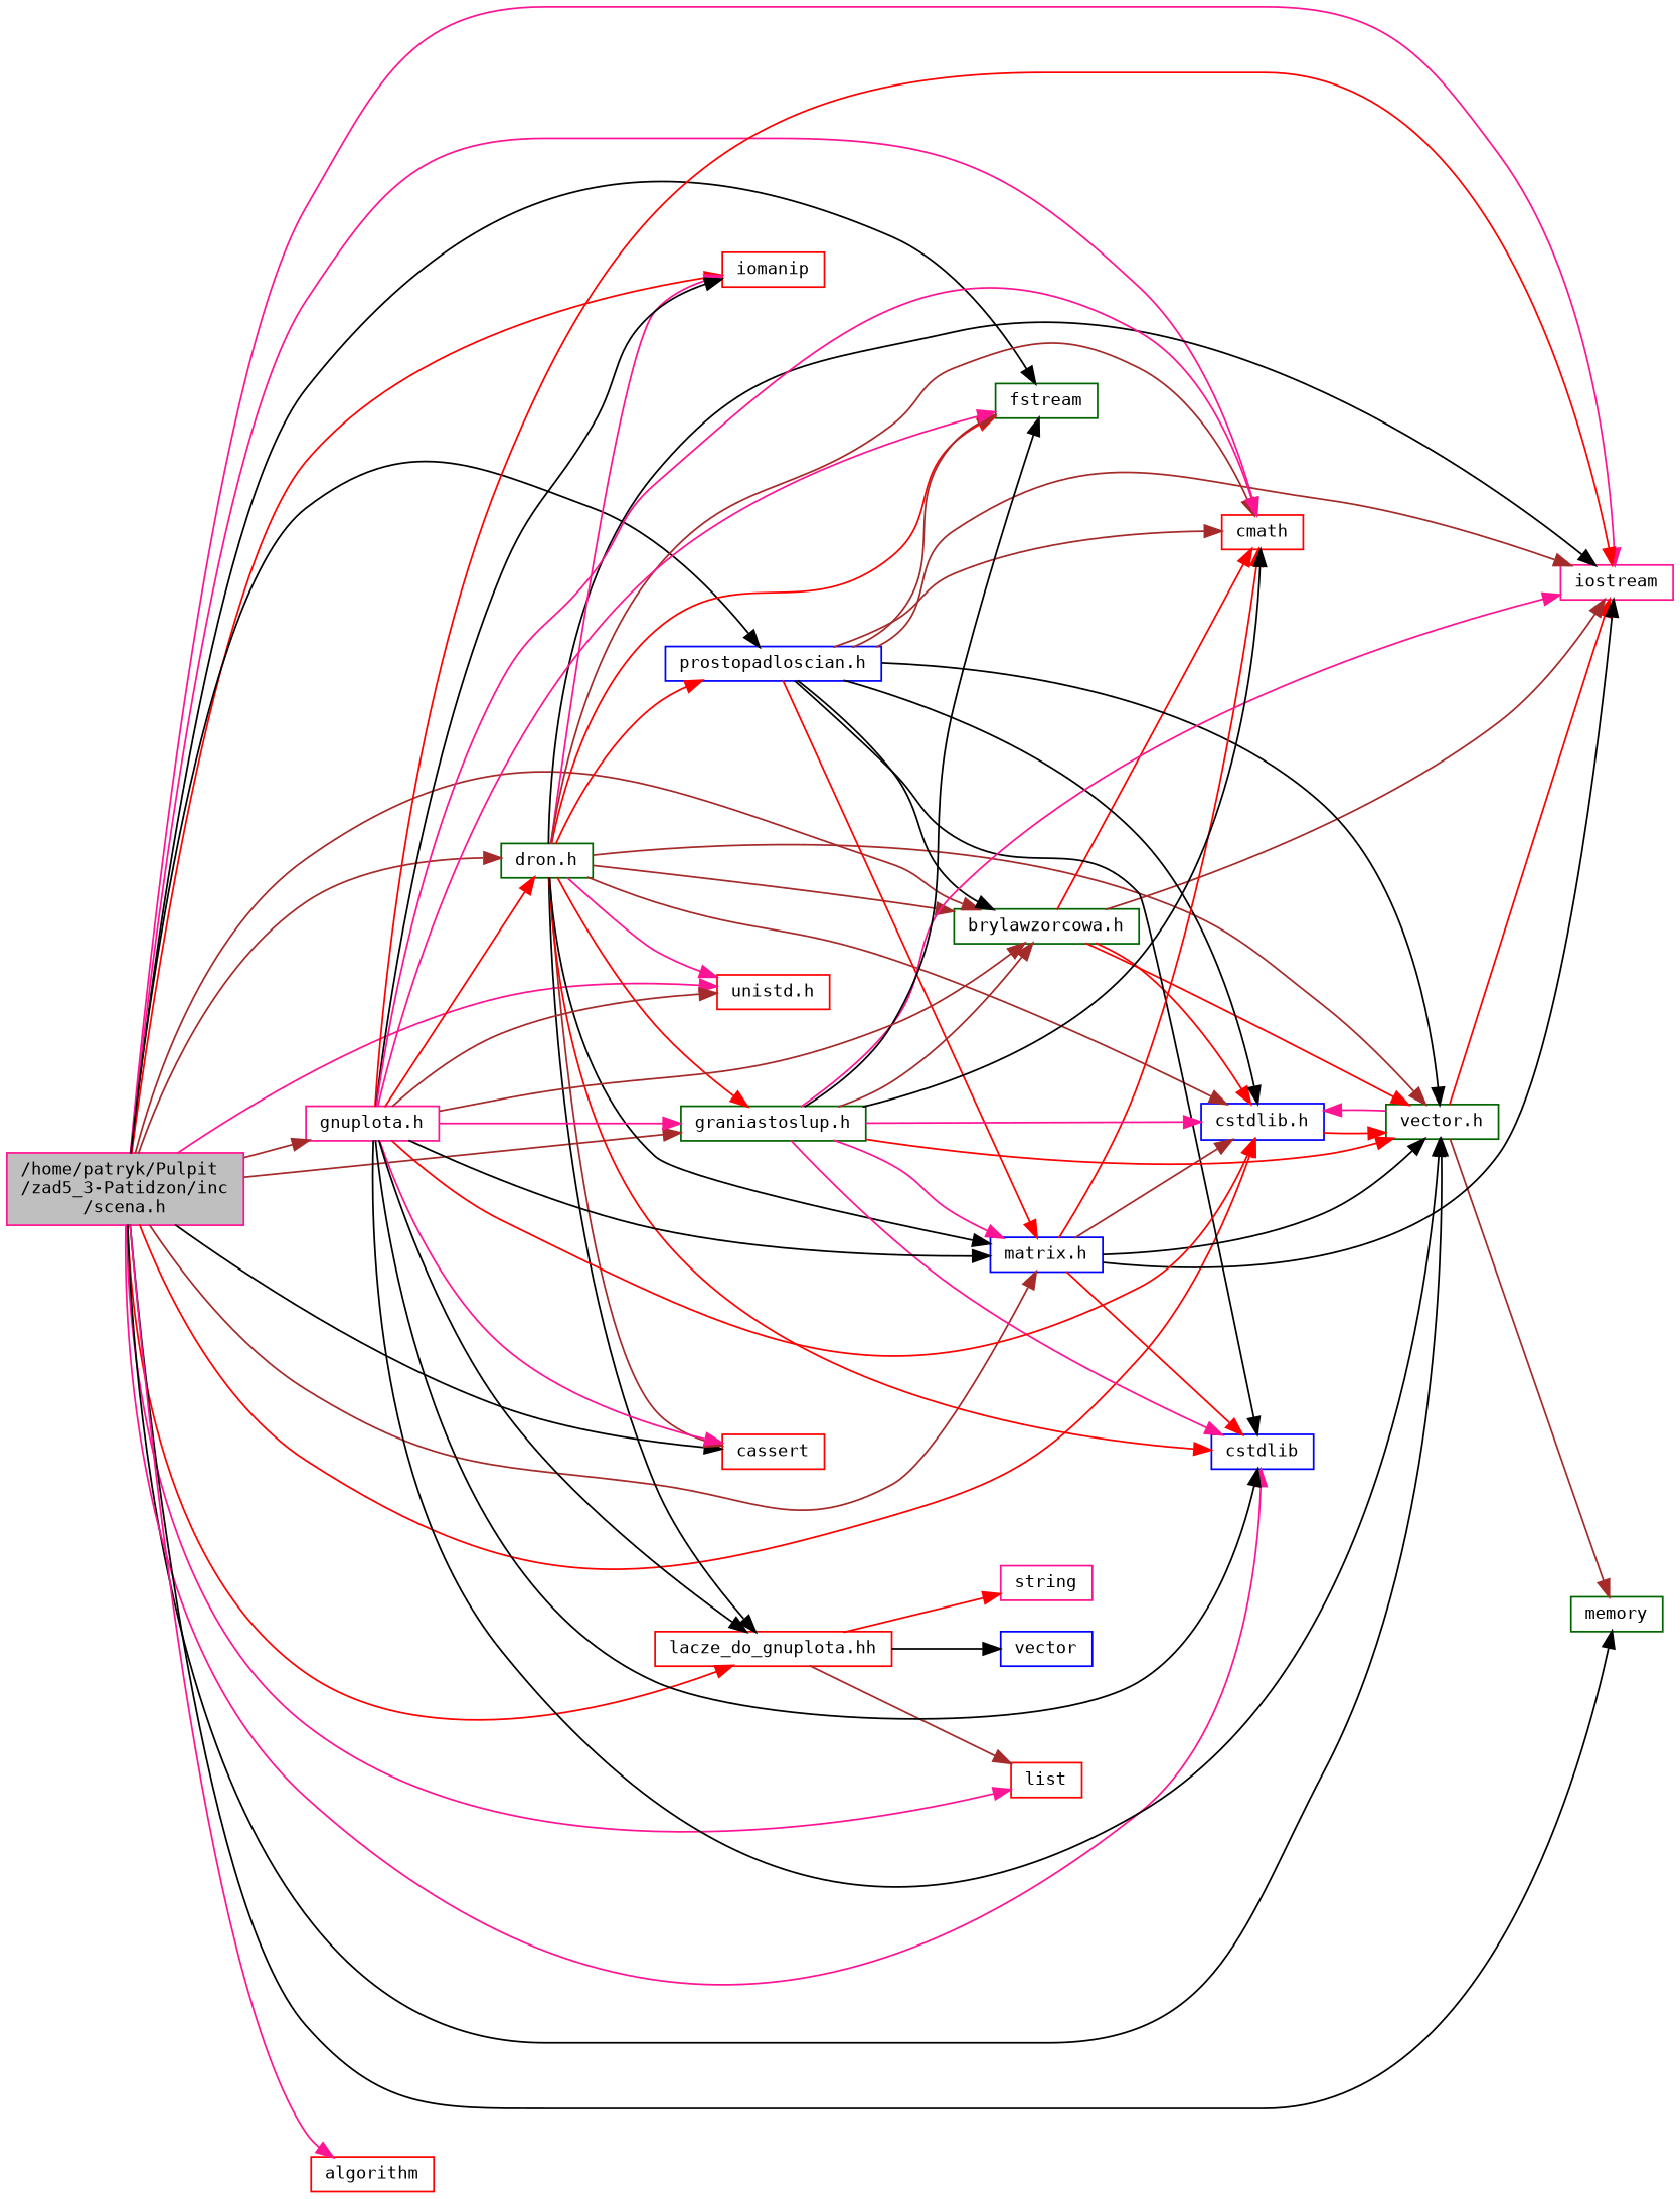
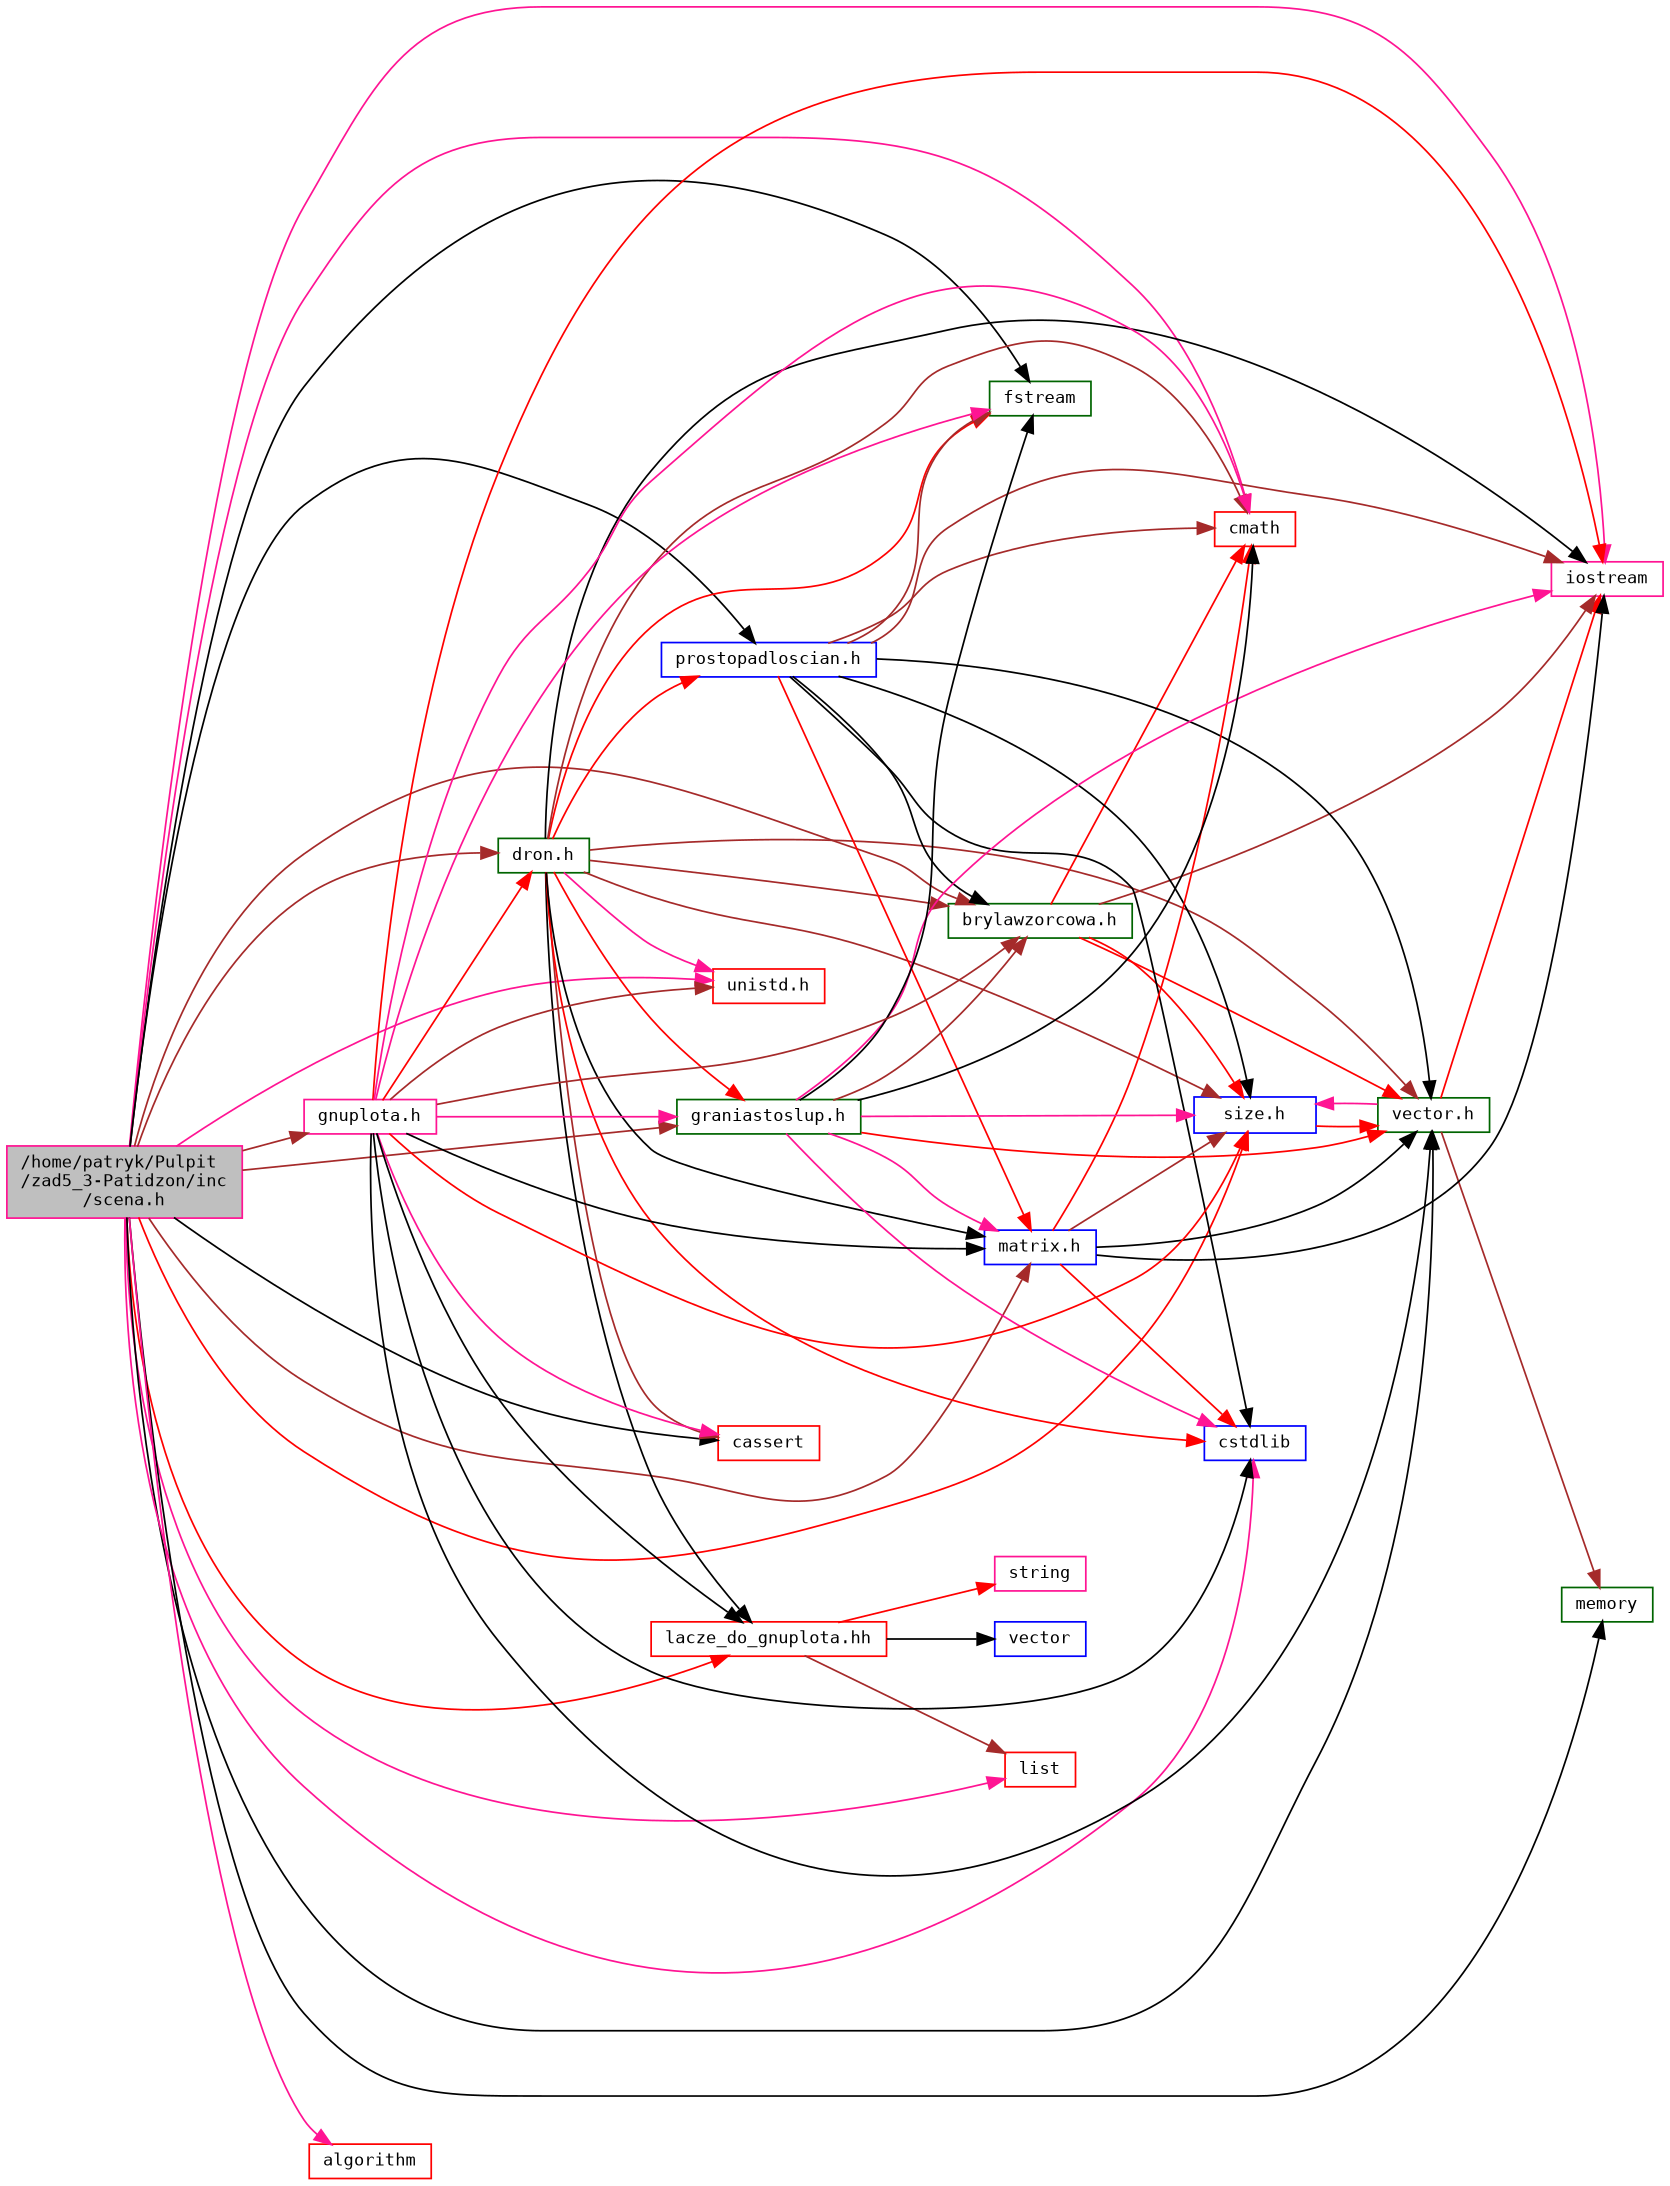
  digraph {
    fontname="DejaVu Sans Mono"
    rankdir=LR
    node [color=red fillcolor=white fontname="DejaVu Sans Mono" fontsize=10 shape=record style=filled]
    edge [color=black fontname="DejaVu Sans Mono" fontsize=10 labelfontname=Helvetica labelfontsize=10 style=solid]
    n1 [color=deeppink fillcolor=grey75 fontcolor=black height=0.2 label="/home/patryk/Pulpit\l/zad5_3-Patidzon/inc\l/scena.h" width=0.4]
    n2 [color=deeppink height=0.2 label=iostream width=0.4]
    n3 [color=darkgreen height=0.2 label=fstream width=0.4]
-   n4 [height=0.2 label=iomanip width=0.4]
    n5 [height=0.2 label=cmath width=0.4]
    n6 [height=0.2 label=cassert width=0.4]
    n7 [height=0.2 label="unistd.h" width=0.4]
    n8 [height=0.2 label="lacze_do_gnuplota.hh" width=0.4]
    n9 [height=0.2 label=list width=0.4]
-   n10 [color=blue height=0.2 label="cstdlib.h" width=0.4]
+   n10 [color=blue height=0.2 label="size.h" width=0.4]
    n11 [color=darkgreen height=0.2 label="vector.h" width=0.4]
    n12 [color=darkgreen height=0.2 label="dron.h" width=0.4]
    n13 [color=darkgreen height=0.2 label="brylawzorcowa.h" width=0.4]
    n14 [color=blue height=0.2 label="prostopadloscian.h" width=0.4]
    n15 [color=blue height=0.2 label=cstdlib width=0.4]
    n16 [color=blue height=0.2 label="matrix.h" width=0.4]
    n17 [color=darkgreen height=0.2 label="graniastoslup.h" width=0.4]
    n18 [color=deeppink height=0.2 label="gnuplota.h" width=0.4]
    n19 [color=darkgreen height=0.2 label=memory width=0.4]
    n20 [height=0.2 label=algorithm width=0.4]
    n21 [color=deeppink height=0.2 label=string width=0.4]
    n22 [color=blue height=0.2 label=vector width=0.4]
    n1 -> n2 [color=deeppink]
    n1 -> n3
-   n1 -> n4 [color=red]
    n1 -> n5 [color=deeppink]
    n1 -> n6
    n1 -> n7 [color=deeppink]
    n1 -> n8 [color=red]
    n1 -> n9 [color=deeppink]
    n1 -> n10 [color=red]
    n1 -> n11
    n1 -> n12 [color=brown]
    n1 -> n13 [color=brown]
    n1 -> n14
    n1 -> n15 [color=deeppink]
    n1 -> n16 [color=brown]
    n1 -> n17 [color=brown]
    n1 -> n18 [color=brown]
    n1 -> n19
    n1 -> n20 [color=deeppink]
    n8 -> n9 [color=brown]
    n8 -> n21 [color=red]
    n8 -> n22
    n10 -> n11 [color=red]
    n11 -> n2 [color=red]
    n11 -> n10 [color=deeppink]
    n11 -> n19 [color=brown]
    n12 -> n2
    n12 -> n3 [color=red]
-   n12 -> n4 [color=deeppink]
    n12 -> n5 [color=brown]
    n12 -> n6 [color=brown]
    n12 -> n7 [color=deeppink]
    n12 -> n8
    n12 -> n10 [color=brown]
    n12 -> n11 [color=brown]
    n12 -> n13 [color=brown]
    n12 -> n14 [color=red]
    n12 -> n15 [color=red]
    n12 -> n16
    n12 -> n17 [color=red]
    n13 -> n2 [color=brown]
    n13 -> n5 [color=red]
    n13 -> n10 [color=red]
    n13 -> n11 [color=red]
    n14 -> n2 [color=brown]
    n14 -> n3 [color=brown]
    n14 -> n5 [color=brown]
    n14 -> n10
    n14 -> n11
    n14 -> n13
    n14 -> n15
    n14 -> n16 [color=red]
    n16 -> n2
    n16 -> n5 [color=red]
    n16 -> n10 [color=brown]
    n16 -> n11
    n16 -> n15 [color=red]
    n17 -> n2 [color=deeppink]
    n17 -> n3
    n17 -> n5
    n17 -> n10 [color=deeppink]
    n17 -> n11 [color=red]
    n17 -> n13 [color=brown]
    n17 -> n15 [color=deeppink]
    n17 -> n16 [color=deeppink]
    n18 -> n2 [color=red]
    n18 -> n3 [color=deeppink]
-   n18 -> n4
    n18 -> n5 [color=deeppink]
    n18 -> n6 [color=deeppink]
    n18 -> n7 [color=brown]
    n18 -> n8
    n18 -> n10 [color=red]
    n18 -> n11
    n18 -> n12 [color=red]
    n18 -> n13 [color=brown]
    n18 -> n15
    n18 -> n16
    n18 -> n17 [color=deeppink]
  }
